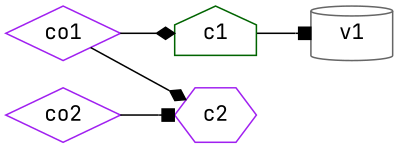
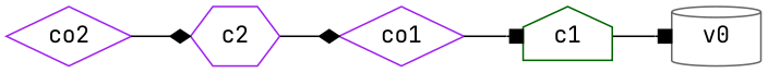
  strict digraph {
    fontname="JetBrains Mono"
    rankdir=LR
    node [color=purple fontname="JetBrains Mono" shape=diamond]
    edge [arrowhead=box fontname="JetBrains Mono" weight=1]
    c1 [color=darkgreen shape=house]
-   v1 [color=gray40 shape=cylinder]
+   v1 [color=gray40 shape=cylinder label=v0]
    c2 [shape=hexagon]
    co1
    co2
    c1 -> v1
-   co1 -> c2 [arrowhead=diamond]
-   co1 -> c1 [arrowhead=diamond]
-   co2 -> c2
+   c2 -> co1 [arrowhead=diamond]
+   co1 -> c1
+   co2 -> c2 [arrowhead=diamond]
  }
